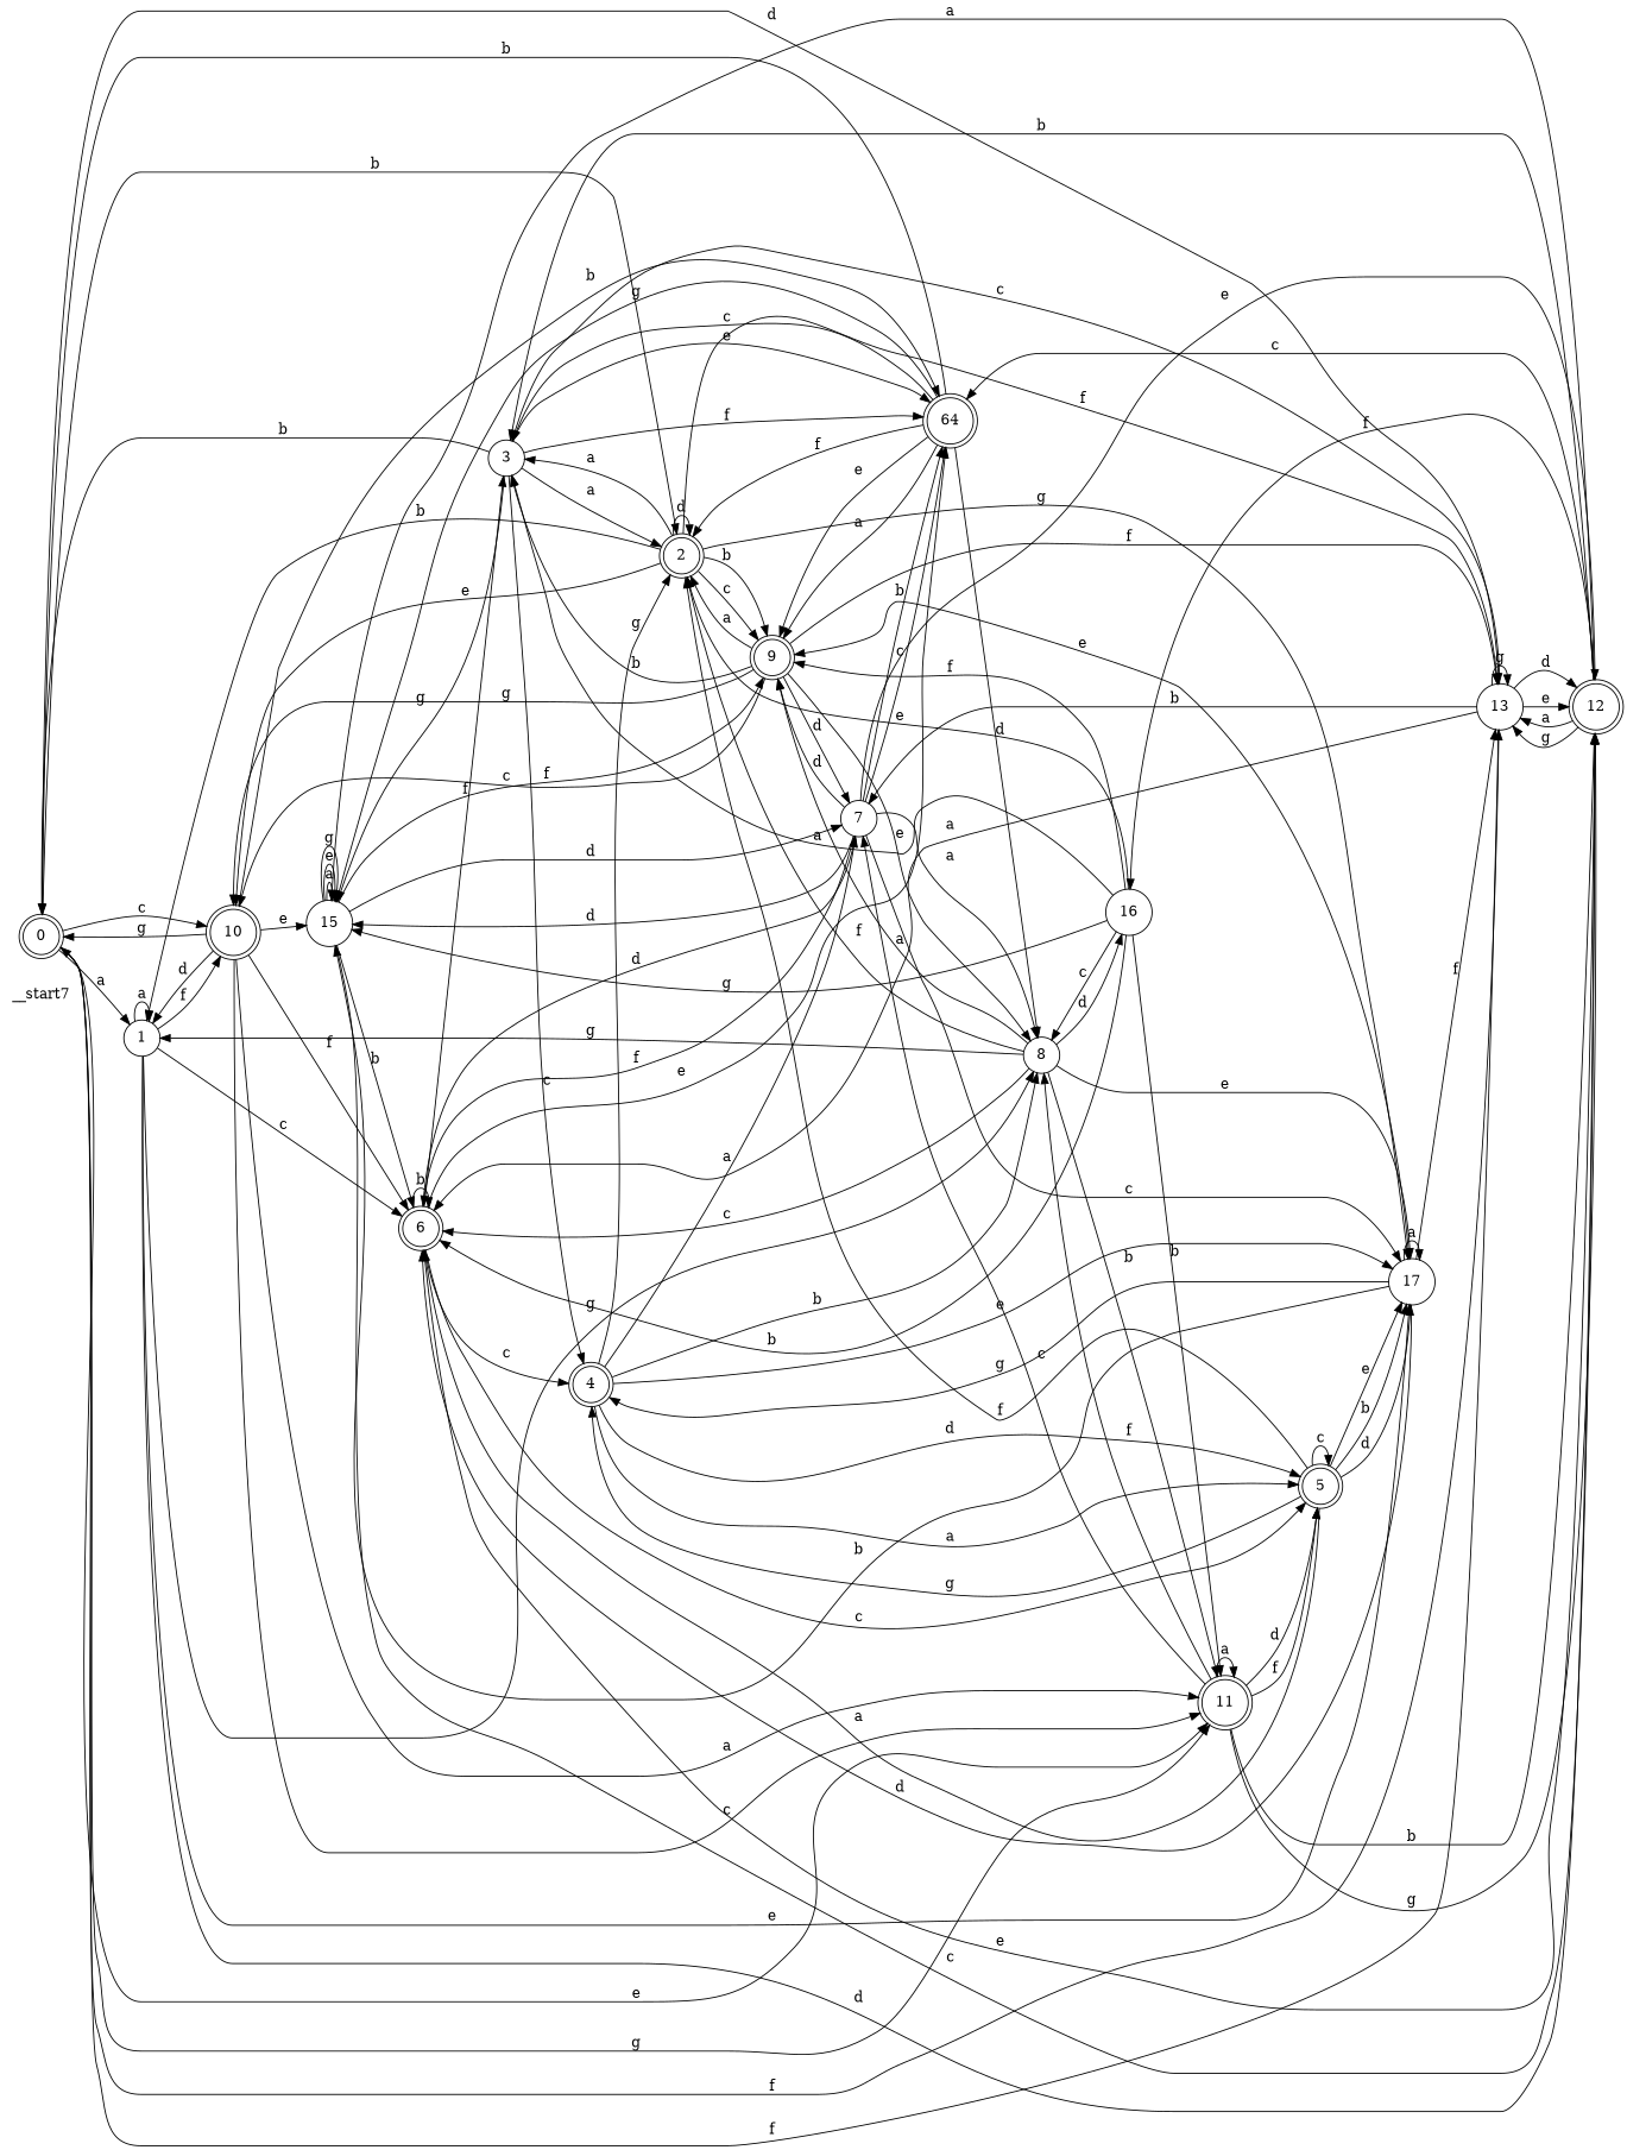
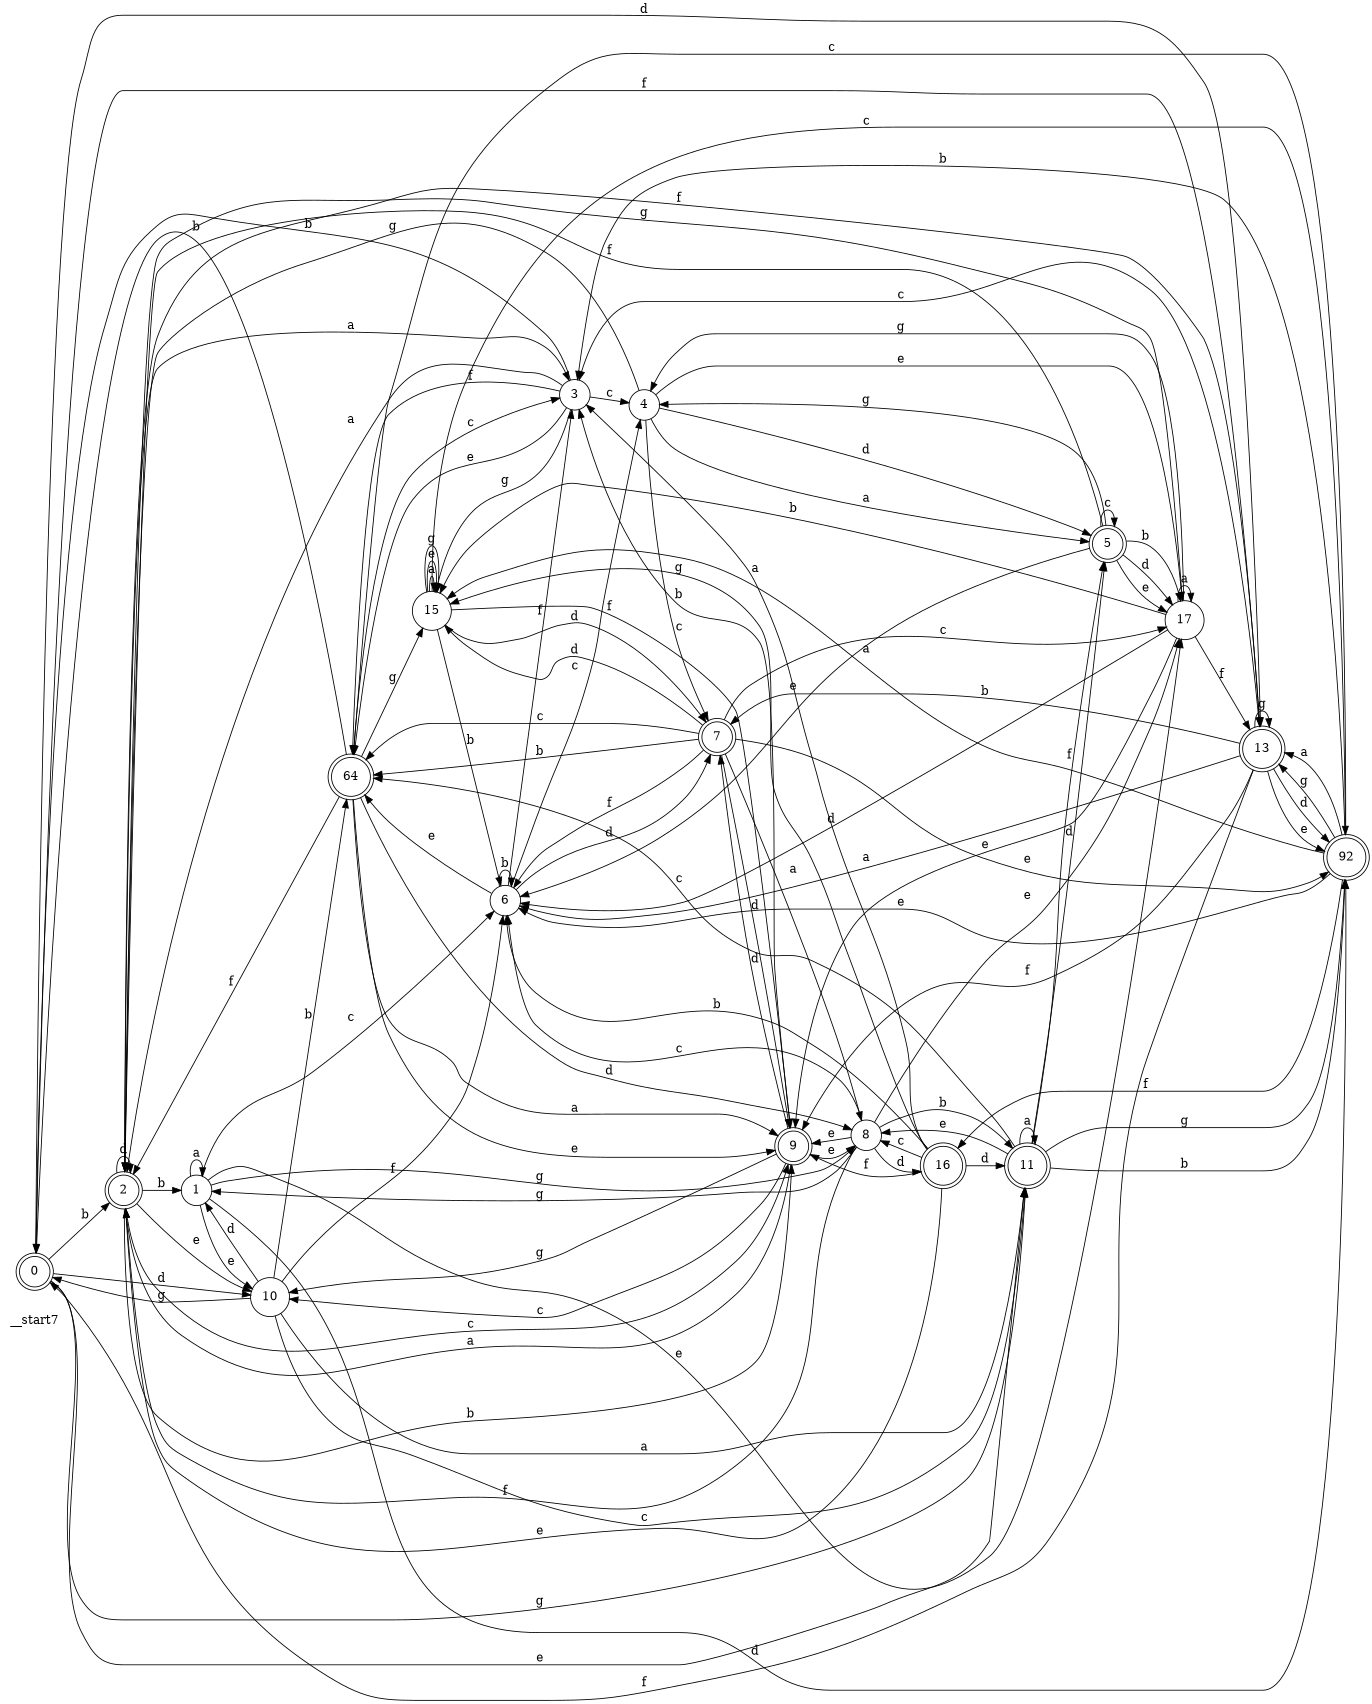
  digraph {
    fontname="DejaVu Serif"
    rankdir=LR
    node [fontname="DejaVu Serif" shape=doublecircle color=black fillcolor=white style="rounded,filled"]
    edge [fontname="DejaVu Serif"]
    n1 [label=__start7 shape=none color="" fillcolor="" style=""]
    n2 [label=0]
    n3 [label=1 shape=circle style=filled]
    n4 [label=2 style=filled]
-   n5 [label=10]
+   n5 [label=10 shape=circle]
    n6 [label=11 style=filled]
-   n7 [label=13 shape=circle]
-   n8 [label=6 style=filled]
+   n7 [label=13]
+   n8 [label=6 shape=circle style=filled]
    n9 [label=8 shape=circle style=filled]
-   n10 [label=12]
+   n10 [label=92]
    n11 [label=17 shape=circle style=filled]
    n12 [label=3 shape=circle]
    n13 [label=9]
    n14 [label=64]
    n15 [label=15 shape=circle]
    n16 [label=5]
-   n17 [label=7 shape=circle style=filled]
-   n18 [label=4]
-   n19 [label=16 shape=circle style=filled]
-   n2 -> n3 [label=a]
+   n17 [label=7 style=filled]
+   n18 [label=4 shape=circle]
+   n19 [label=16 style=filled]
    n2 -> n4 [label=b]
-   n2 -> n5 [label=c]
+   n2 -> n5 [label=d]
    n2 -> n6 [label=e]
    n2 -> n6 [label=g]
    n2 -> n7 [label=d]
    n2 -> n7 [label=f]
    n3 -> n3 [label=a]
-   n3 -> n5 [label=f]
+   n3 -> n5 [label=e]
    n3 -> n8 [label=c]
    n3 -> n9 [label=g]
    n3 -> n10 [label=d]
    n3 -> n11 [label=e]
    n4 -> n3 [label=b]
    n4 -> n4 [label=d]
    n4 -> n5 [label=e]
    n4 -> n7 [label=f]
-   n4 -> n11 [label=g]
+   n11 -> n4 [label=g]
    n4 -> n12 [label=a]
    n4 -> n13 [label=b]
    n4 -> n13 [label=c]
    n5 -> n2 [label=g]
    n5 -> n3 [label=d]
    n5 -> n6 [label=a]
    n5 -> n6 [label=c]
    n5 -> n8 [label=f]
    n5 -> n14 [label=b]
-   n5 -> n15 [label=e]
    n6 -> n6 [label=a]
-   n6 -> n9 [label=f]
+   n6 -> n9 [label=e]
    n6 -> n10 [label=b]
    n6 -> n10 [label=g]
    n6 -> n16 [label=d]
    n6 -> n16 [label=f]
-   n6 -> n17 [label=c]
+   n6 -> n14 [label=c]
    n7 -> n2 [label=f]
    n7 -> n7 [label=g]
    n7 -> n8 [label=a]
    n7 -> n10 [label=d]
    n7 -> n10 [label=e]
    n7 -> n12 [label=c]
    n7 -> n17 [label=b]
    n8 -> n8 [label=b]
    n8 -> n12 [label=f]
    n8 -> n14 [label=e]
-   n8 -> n16 [label=c]
    n8 -> n17 [label=d]
    n8 -> n18 [label=c]
    n9 -> n3 [label=g]
    n9 -> n4 [label=f]
    n9 -> n6 [label=b]
    n9 -> n8 [label=c]
    n9 -> n11 [label=e]
-   n9 -> n13 [label=a]
+   n9 -> n13 [label=e]
    n9 -> n19 [label=d]
    n10 -> n7 [label=a]
    n10 -> n7 [label=g]
    n10 -> n8 [label=e]
    n10 -> n12 [label=b]
    n10 -> n14 [label=c]
    n10 -> n15 [label=a]
    n10 -> n19 [label=f]
    n11 -> n7 [label=f]
    n11 -> n8 [label=d]
    n11 -> n11 [label=a]
    n11 -> n13 [label=e]
    n11 -> n15 [label=b]
    n11 -> n18 [label=g]
    n12 -> n2 [label=b]
    n12 -> n4 [label=a]
    n12 -> n14 [label=e]
    n12 -> n14 [label=f]
    n12 -> n15 [label=g]
    n12 -> n18 [label=c]
    n13 -> n4 [label=a]
    n13 -> n5 [label=c]
    n13 -> n5 [label=g]
-   n13 -> n7 [label=f]
+   n7 -> n13 [label=f]
    n13 -> n9 [label=e]
    n13 -> n12 [label=b]
    n13 -> n17 [label=d]
    n14 -> n2 [label=b]
    n14 -> n4 [label=f]
    n14 -> n9 [label=d]
    n14 -> n12 [label=c]
    n14 -> n13 [label=a]
    n14 -> n13 [label=e]
    n14 -> n15 [label=g]
    n15 -> n8 [label=b]
    n15 -> n10 [label=c]
    n15 -> n13 [label=f]
    n15 -> n15 [label=a]
    n15 -> n15 [label=e]
    n15 -> n15 [label=g]
    n15 -> n17 [label=d]
    n16 -> n4 [label=f]
-   n16 -> n8 [label=a]
+   n16 -> n8 [label=e]
    n16 -> n11 [label=b]
    n16 -> n11 [label=d]
    n16 -> n11 [label=e]
    n16 -> n16 [label=c]
    n16 -> n18 [label=g]
    n17 -> n8 [label=f]
    n17 -> n9 [label=a]
    n17 -> n10 [label=e]
    n17 -> n11 [label=c]
    n17 -> n13 [label=d]
    n17 -> n14 [label=b]
    n17 -> n14 [label=c]
    n17 -> n15 [label=d]
    n18 -> n4 [label=g]
-   n18 -> n9 [label=b]
    n18 -> n11 [label=e]
    n18 -> n16 [label=a]
    n18 -> n16 [label=d]
-   n18 -> n17 [label=a]
+   n18 -> n17 [label=c]
    n19 -> n4 [label=e]
-   n19 -> n6 [label=b]
+   n19 -> n6 [label=d]
    n19 -> n8 [label=b]
    n19 -> n9 [label=c]
    n19 -> n12 [label=a]
    n19 -> n13 [label=f]
    n19 -> n15 [label=g]
  }
